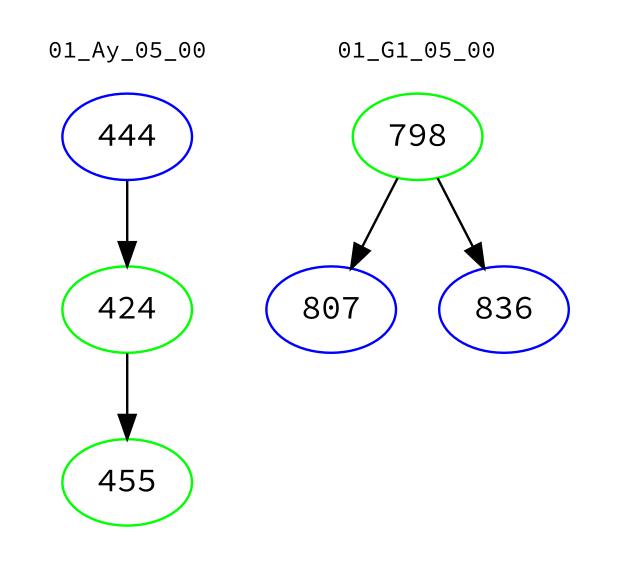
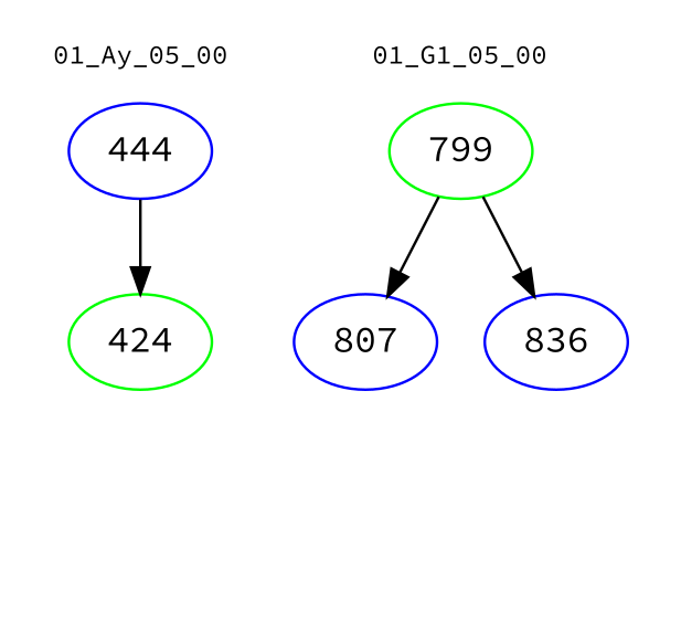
  digraph {
    fontname="Source Code Pro"
    node [color=blue fontname="Source Code Pro"]
    edge [color=black fontname="Source Code Pro"]
    n1 [label=444]
    n2 [color=green label=424]
-   n3 [color=green label=455]
    n4 [label=807]
-   n5 [color=green label=798]
+   n5 [color=green label=799]
    n6 [label=836]
    subgraph cluster_1 {
      color=white
      fontsize=10
      label="01_Ay_05_00"
      n1
      n2
-     n3
    }
    subgraph cluster_2 {
      color=white
      fontsize=10
      label="01_G1_05_00"
      n4
      n5
      n6
    }
    n1 -> n2
-   n2 -> n3
    n5 -> n4
    n5 -> n6
  }
